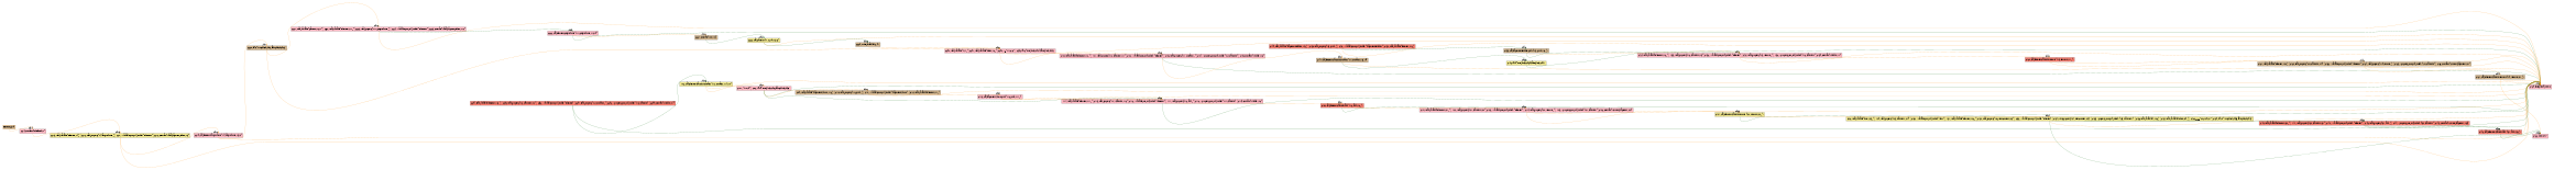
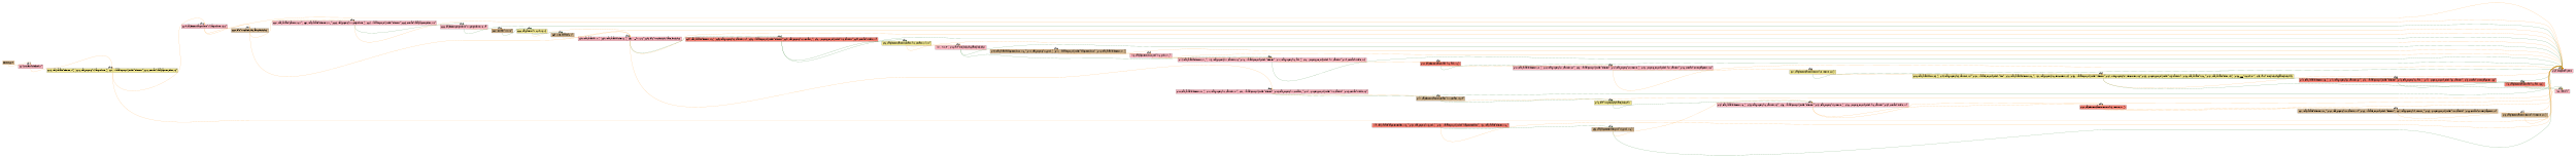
  digraph {
    rankdir=LR
    node [fillcolor=lightpink shape=record style=filled]
    edge [color=darkorange headport=n tailport=s]
    n1 [fillcolor=tan label=BB_entry379 shape=none]
    n2 [label="{8674: constant[undefined,v1]}"]
    n3 [fillcolor=khaki label="{8675: read-variable['element',v4,-]|8676: read-property[v4,'hasAttribute',-]|8677: \<variable-non-null-undef\>['element']|8678: constant[\"data-fragment-index\",v5]}"]
    n4 [label="{8679: call-element.hasAttribute [v4,'hasAttribute',v5,v2]}"]
    n5 [label="{8769: exceptional-return}"]
    n6 [fillcolor=tan label="{8680: if[v2](true-block:2918,false-block:2923)}"]
    n7 [label="{8681: read-variable['parseInt',v8,v7]|8682: read-variable['element',v11,-]|8683: read-property[v11,'getAttribute',-]|8684: \<variable-non-null-undef\>['element']|8685: constant[\"data-fragment-index\",v12]}"]
    n8 [label="{8690: read-variable['i',v7,-]|8691: read-variable['index',v8,-]|8692: \<=[v7,v8,v6]|8693: if[v6](true-block:2924,false-block:2925)}"]
    n9 [label="{8686: call-element.getAttribute [v11,'getAttribute',v12,v9]}"]
    n10 [fillcolor=salmon label="{8694: read-variable['element',v13,-]|8695: read-property[v13,'classList',v12]|8696: \<variable-non-null-undef\>['element']|8697: read-property[v12,'contains',-]|8698: \<property-non-null-undef\>[v13,'classList']|8699: constant[\"visible\",v14]}"]
    n11 [label="{8700: read-variable['element',v12,-]|8701: read-property[v12,'classList',v11]|8702: \<variable-non-null-undef\>['element']|8703: read-property[v11,'contains',-]|8704: \<property-non-null-undef\>[v12,'classList']|8705: constant[\"visible\",v13]}"]
    n12 [fillcolor=tan label="{8687: constant[10.0,v13]}"]
    n13 [fillcolor=khaki label="{8706: call-element.classList.contains [v12,'contains',v14,v10]}"]
    n14 [fillcolor=tan label="{8747: call-element.classList.contains [v11,'contains',v13,v9]}"]
    n15 [fillcolor=khaki label="{8688: call-parseInt [v7,v8,v9,v13,v6]}"]
    n16 [fillcolor=tan label="{8689: write-variable[v6,'i']*}"]
    n17 [label="{8707: ![v10,v9]|8708: if[v9](true-block:2928,false-block:2930)}"]
    n18 [fillcolor=khaki label="{8748: if[v9](true-block:2939,false-block:2941)}"]
    n19 [fillcolor=tan label="{8709: read-variable['fragmentsShown',v16,-]|8710: read-property[v16,'push',-]|8711: \<variable-non-null-undef\>['fragmentsShown']|8712: read-variable['element',v17,-]}"]
    n20 [label="{8714: read-variable['element',v17,-]|8715: read-property[v17,'classList',v16]|8716: \<variable-non-null-undef\>['element']|8717: read-property[v16,'add',-]|8718: \<property-non-null-undef\>[v17,'classList']|8719: constant[\"visible\",v18]}"]
    n21 [label="{8754: read-variable['element',v16,-]|8755: read-property[v16,'classList',v15]|8756: \<variable-non-null-undef\>['element']|8757: read-property[v15,'remove',-]|8758: \<property-non-null-undef\>[v16,'classList']|8759: constant[\"visible\",v17]}"]
    n22 [label="{8713: call-fragmentsShown.push [v16,'push',v17,-]*}"]
    n23 [fillcolor=salmon label="{8720: call-element.classList.add [v16,'add',v18,-]*}"]
    n24 [label="{8721: read-variable['element',v21,-]|8722: read-property[v21,'classList',v20]|8723: \<variable-non-null-undef\>['element']|8724: read-property[v20,'remove',-]|8725: \<property-non-null-undef\>[v21,'classList']|8726: constant[\"current-fragment\",v22]}"]
    n25 [fillcolor=khaki label="{8727: call-element.classList.remove [v20,'remove',v22,-]*}"]
    n26 [fillcolor=khaki label="{8728: read-variable['dom',v25,-]|8729: read-property[v25,'statusDiv',v24]|8730: \<variable-non-null-undef\>['dom']|8731: read-variable['element',v26,-]|8732: read-property[v26,'textContent',v23]|8733: \<variable-non-null-undef\>['element']|8734: write-property[v24,'textContent',v23]|8735: \<property-non-null-undef\>[v25,'statusDiv']*|8736: read-variable['i',v28,-]|8737: read-variable['index',v29,-]|8738: ===[v28,v29,v27]|8739: if[v27](true-block:2935,false-block:2945)}"]
    n27 [fillcolor=salmon label="{8740: read-variable['element',v32,-]|8741: read-property[v32,'classList',v31]|8742: \<variable-non-null-undef\>['element']|8743: read-property[v31,'add',-]|8744: \<property-non-null-undef\>[v32,'classList']|8745: constant[\"current-fragment\",v33]}"]
    n28 [label="{8768: return[v1]}"]
    n29 [fillcolor=salmon label="{8746: call-element.classList.add [v31,'add',v33,-]*}"]
    n30 [fillcolor=salmon label="{8749: read-variable['fragmentsHidden',v15,-]|8750: read-property[v15,'push',-]|8751: \<variable-non-null-undef\>['fragmentsHidden']|8752: read-variable['element',v16,-]}"]
    n31 [fillcolor=tan label="{8753: call-fragmentsHidden.push [v15,'push',v16,-]*}"]
    n32 [fillcolor=salmon label="{8760: call-element.classList.remove [v15,'remove',v17,-]*}"]
    n33 [fillcolor=tan label="{8761: read-variable['element',v20,-]|8762: read-property[v20,'classList',v19]|8763: \<variable-non-null-undef\>['element']|8764: read-property[v19,'remove',-]|8765: \<property-non-null-undef\>[v20,'classList']|8766: constant[\"current-fragment\",v21]}"]
    n34 [fillcolor=tan label="{8767: call-element.classList.remove [v19,'remove',v21,-]*}"]
    n1 -> n2 [headlabel="    2914"]
    n2 -> n3 [headlabel="      2915"]
    n3 -> n4 [headlabel="      2916"]
    n3 -> n5 [headlabel="      2946"]
    n4 -> n5
    n4 -> n6 [headlabel="      2917"]
    n6 -> n7 [headlabel="      2918"]
    n6 -> n8 [headlabel="      2923"]
    n7 -> n5
    n7 -> n9 [color=darkgreen headlabel="      2919"]
    n8 -> n5
+   n8 -> n10 [color=darkgreen headlabel="      2924"]
    n8 -> n11 [headlabel="      2925"]
    n9 -> n5 [color=darkgreen]
    n9 -> n12 [headlabel="      2920"]
    n10 -> n5 [color=darkgreen]
    n10 -> n13 [color=darkgreen headlabel="      2926"]
    n11 -> n5 [color=darkgreen]
    n11 -> n14 [headlabel="      2937"]
    n12 -> n15 [color=darkgreen headlabel="      2921"]
    n13 -> n5
    n13 -> n17 [headlabel="      2927"]
    n14 -> n5
    n14 -> n18 [color=darkgreen headlabel="      2938"]
    n15 -> n5
    n15 -> n16 [color=darkgreen headlabel="      2922"]
    n16 -> n8
    n17 -> n5 [color=darkgreen]
    n17 -> n19 [headlabel="      2928"]
    n17 -> n20 [color=darkgreen headlabel="      2930"]
    n18 -> n21 [color=darkgreen headlabel="      2941"]
    n19 -> n5
    n19 -> n22 [headlabel="      2929"]
    n20 -> n5 [color=darkgreen]
    n20 -> n23 [headlabel="      2931"]
    n21 -> n5
    n21 -> n32 [headlabel="      2942"]
    n22 -> n5
    n22 -> n20
    n23 -> n5 [color=darkgreen]
    n23 -> n24 [headlabel="      2932"]
    n24 -> n5
    n24 -> n25 [headlabel="      2933"]
    n25 -> n5 [color=darkgreen]
    n25 -> n26 [headlabel="      2934"]
    n26 -> n5
    n26 -> n27 [color=darkgreen headlabel="      2935"]
    n26 -> n28 [color=darkgreen headlabel="      2945"]
    n27 -> n5 [color=darkgreen]
    n27 -> n29 [color=darkgreen headlabel="      2936"]
    n29 -> n5
    n29 -> n28 [color=darkgreen]
    n30 -> n5
    n30 -> n31 [color=darkgreen headlabel="      2940"]
    n31 -> n5 [color=darkgreen]
    n31 -> n21
    n32 -> n5
    n32 -> n33 [headlabel="      2943"]
    n33 -> n5
    n33 -> n34 [headlabel="      2944"]
    n34 -> n5
    n34 -> n28
  }
